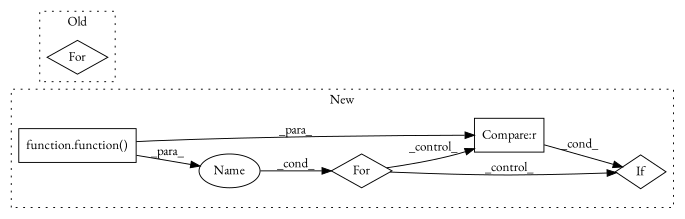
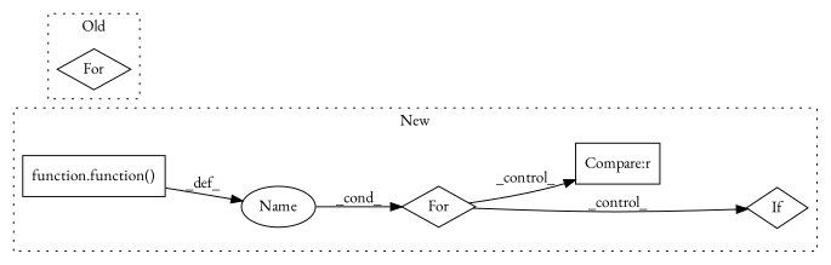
  digraph {
    fontname="EB Garamond"
    rankdir=LR
    node [a=107 fontname="EB Garamond" l="4,14" shape=diamond]
    edge [fontname="EB Garamond"]
    n1 [a=75 l="10,1" label="function.function()" s="15875,15896" shape=box]
    n2 [a=96 l="3,18" label=If s="15911,15999"]
    n3 [label=For s="15855,15897"]
    n4 [a=87 l=9 label=Name s=15862 shape=ellipse]
    n5 [a=40 l=35 label="Compare:r" s=15964 shape=box]
    n6 [label=For s="15439,15467"]
    subgraph cluster_1 {
      label=New
      style=dotted
      n1
      n2
      n3
      n4
      n5
    }
    subgraph cluster_2 {
      label=Old
      style=dotted
      n6
    }
-   n1 -> n4 [label=_para_]
-   n1 -> n5 [label=_para_]
+   n1 -> n4 [label=_def_]
    n3 -> n2 [label=_control_]
    n3 -> n5 [label=_control_]
    n4 -> n3 [label=_cond_]
-   n5 -> n2 [label=_cond_]
  }
